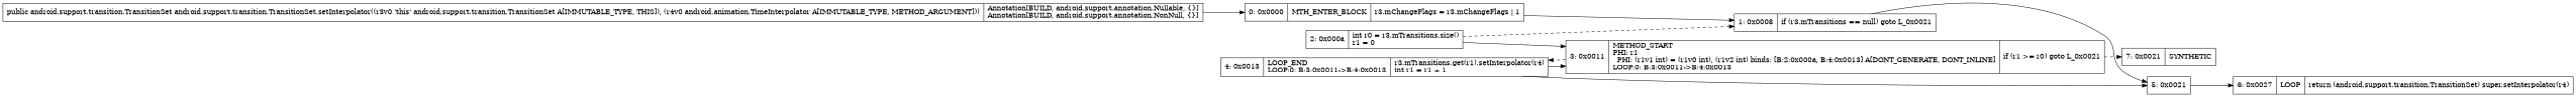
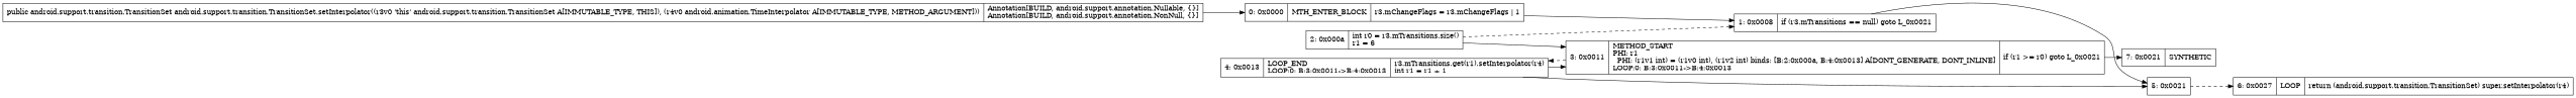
  digraph {
    rankdir=LR
    node [shape=record]
    n1 [label="{0\:\ 0x0000|MTH_ENTER_BLOCK\l|r3.mChangeFlags = r3.mChangeFlags \| 1\l}"]
    n2 [label="{1\:\ 0x0008|if (r3.mTransitions == null) goto L_0x0021\l}"]
    n3 [label="{5\:\ 0x0021}"]
-   n4 [label="{2\:\ 0x000a|int r0 = r3.mTransitions.size()\lr1 = 0\l}"]
+   n4 [label="{2\:\ 0x000a|int r0 = r3.mTransitions.size()\lr1 = 6\l}"]
    n5 [label="{3\:\ 0x0011|METHOD_START\lPHI: r1 \l  PHI: (r1v1 int) = (r1v0 int), (r1v2 int) binds: [B:2:0x000a, B:4:0x0013] A[DONT_GENERATE, DONT_INLINE]\lLOOP:0: B:3:0x0011\-\>B:4:0x0013\l|if (r1 \>= r0) goto L_0x0021\l}"]
    n6 [label="{6\:\ 0x0027|LOOP\l|return (android.support.transition.TransitionSet) super.setInterpolator(r4)\l}"]
    n7 [label="{4\:\ 0x0013|LOOP_END\lLOOP:0: B:3:0x0011\-\>B:4:0x0013\l|r3.mTransitions.get(r1).setInterpolator(r4)\lint r1 = r1 + 1\l}"]
    n8 [label="{7\:\ 0x0021|SYNTHETIC\l}"]
    n9 [label="{public android.support.transition.TransitionSet android.support.transition.TransitionSet.setInterpolator((r3v0 'this' android.support.transition.TransitionSet A[IMMUTABLE_TYPE, THIS]), (r4v0 android.animation.TimeInterpolator A[IMMUTABLE_TYPE, METHOD_ARGUMENT]))  | Annotation[BUILD, android.support.annotation.Nullable, \{\}]\lAnnotation[BUILD, android.support.annotation.NonNull, \{\}]\l}"]
    n1 -> n2
    n2 -> n3
-   n3 -> n6
+   n3 -> n6 [style=dashed]
    n4 -> n2 [style=dashed]
    n4 -> n5
    n5 -> n7 [style=dashed]
-   n5 -> n8 [style=dashed]
+   n5 -> n8
    n7 -> n3
    n7 -> n5
    n9 -> n1
  }
